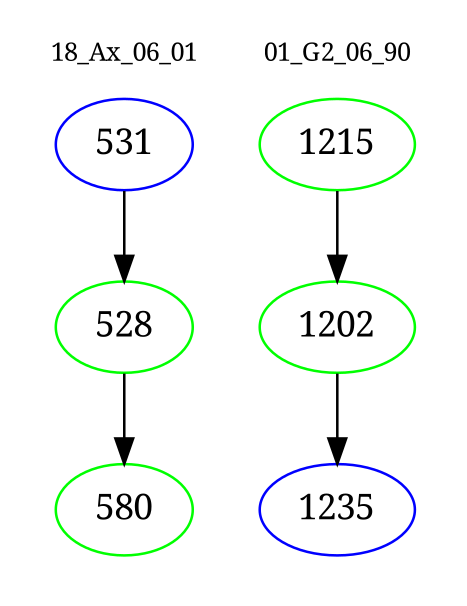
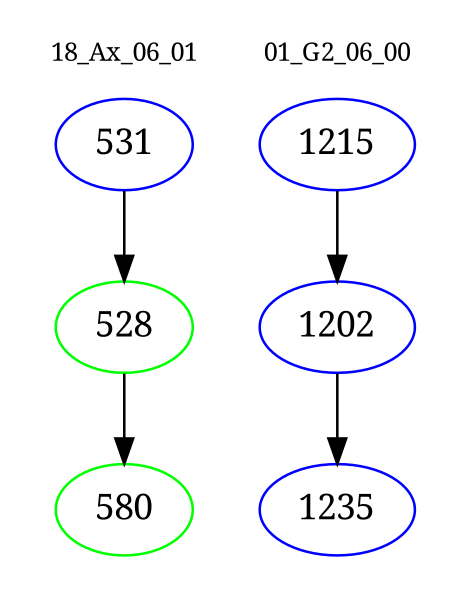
  digraph {
    fontname="Noto Serif"
    node [color=blue fontname="Noto Serif"]
    edge [color=black fontname="Noto Serif"]
    n1 [label=531]
    n2 [color=green label=528]
    n3 [color=green label=580]
-   n4 [color=green label=1215]
-   n5 [color=green label=1202]
+   n4 [label=1215]
+   n5 [label=1202]
    n6 [label=1235]
    subgraph cluster_1 {
      color=white
      fontsize=10
      label="18_Ax_06_01"
      n1
      n2
      n3
    }
    subgraph cluster_2 {
      color=white
      fontsize=10
-     label="01_G2_06_90"
+     label="01_G2_06_00"
      n4
      n5
      n6
    }
    n1 -> n2
    n2 -> n3
    n4 -> n5
    n5 -> n6
  }
